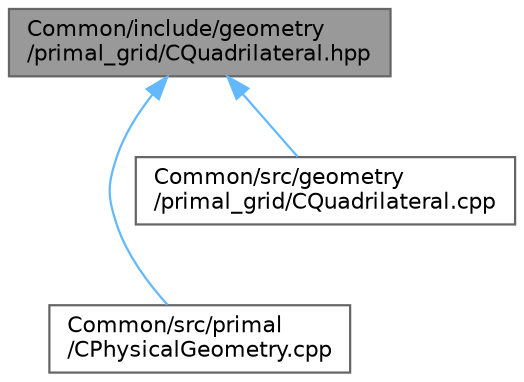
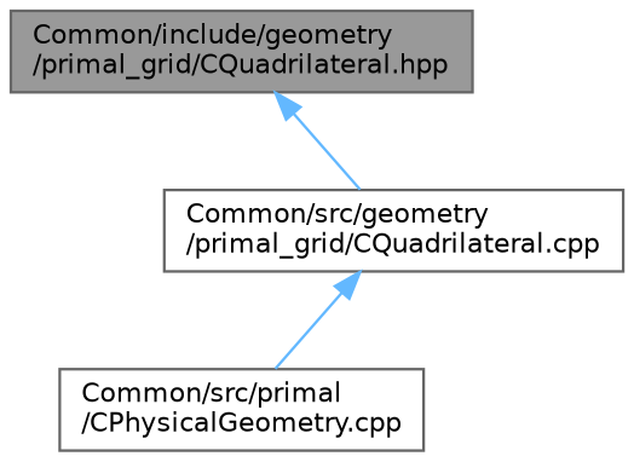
  digraph {
    node [color=grey40 fillcolor=white fontname=Helvetica fontsize=10 shape=box style=filled]
    edge [color=steelblue1 dir=back fontname=Helvetica fontsize=10 labelfontname=Helvetica labelfontsize=10 style=solid]
    n1 [color=gray40 fillcolor=grey60 fontcolor=black height=0.2 label="Common/include/geometry\l/primal_grid/CQuadrilateral.hpp" width=0.4]
    n2 [height=0.2 label="Common/src/primal\l/CPhysicalGeometry.cpp" width=0.4]
    n3 [height=0.2 label="Common/src/geometry\l/primal_grid/CQuadrilateral.cpp" width=0.4]
-   n1 -> n2
+   n3 -> n2
    n1 -> n3
  }
